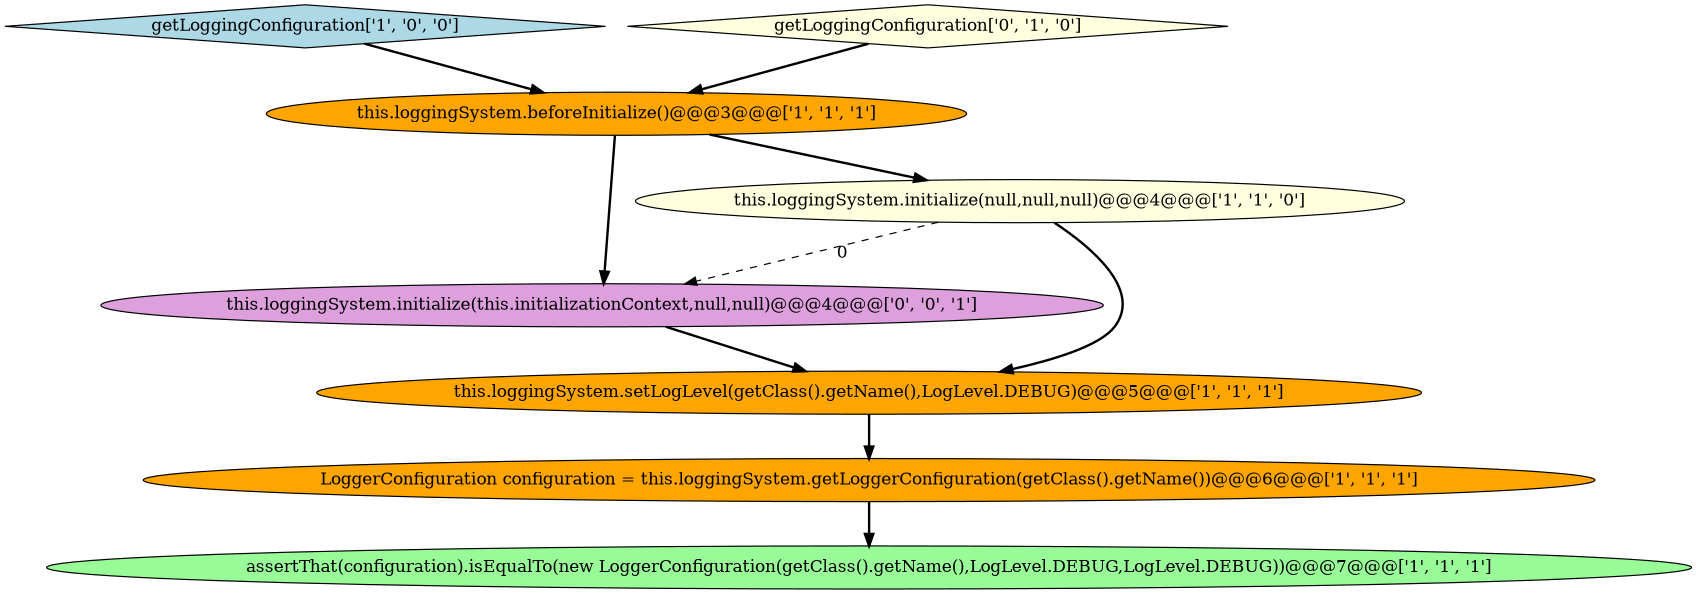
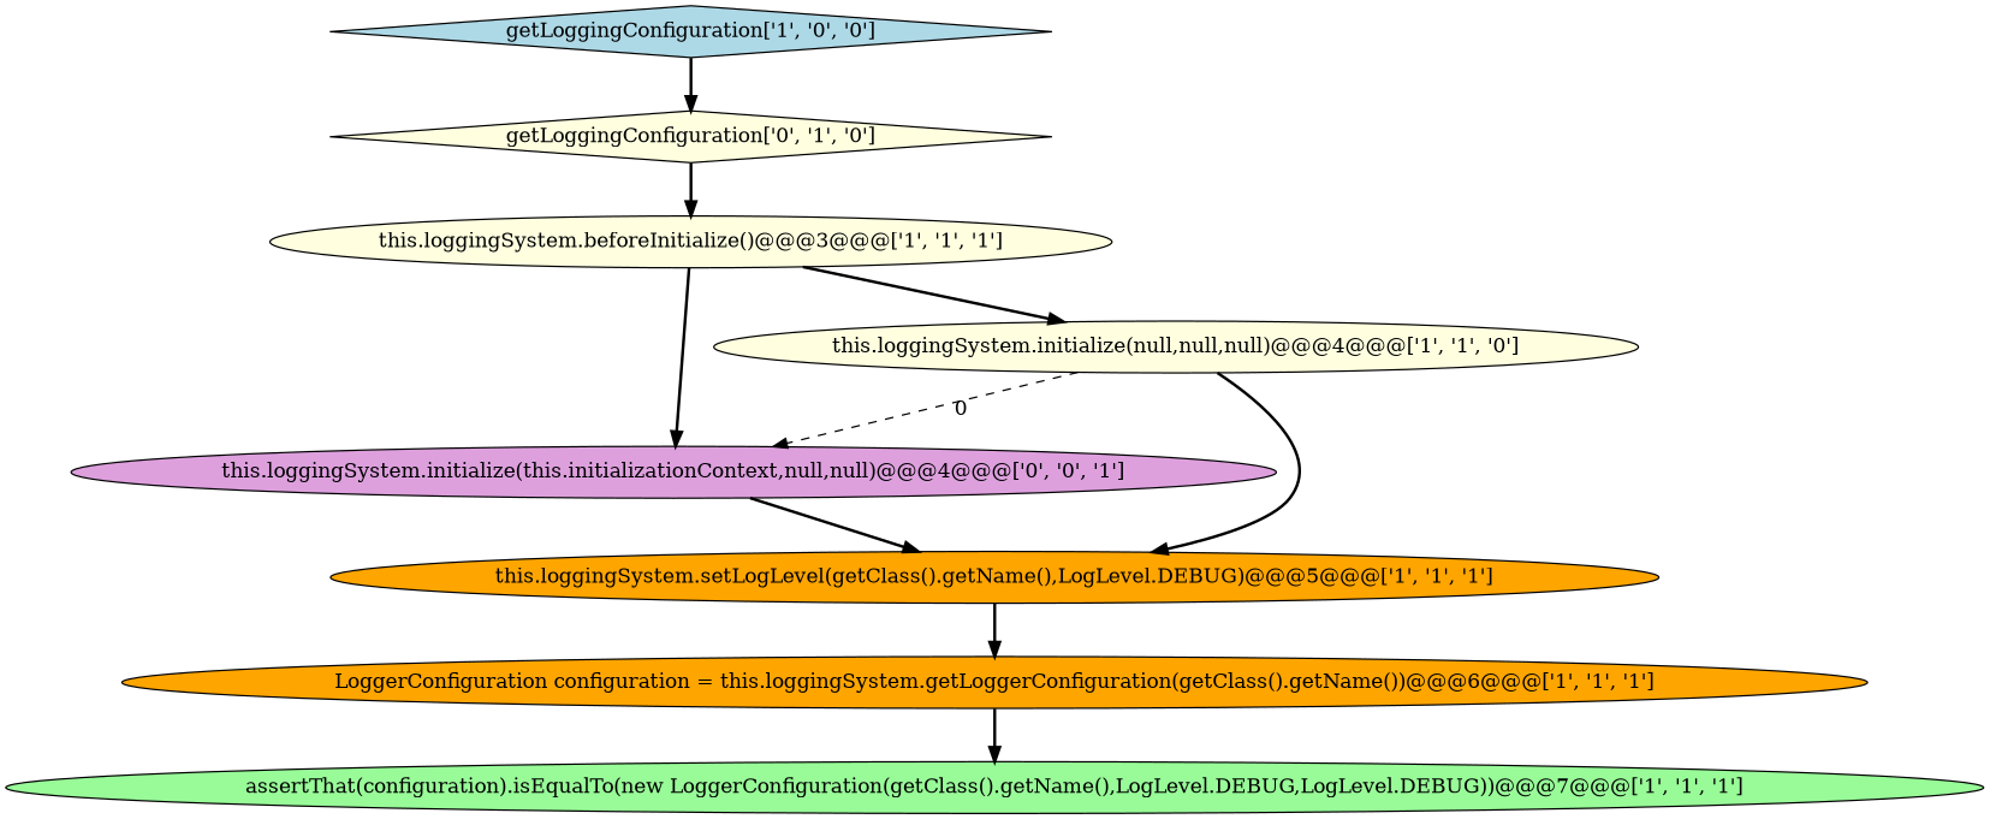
  digraph {
    node [fillcolor=orange shape=ellipse style=filled]
    edge [style=bold]
-   n1 [label="this.loggingSystem.beforeInitialize()@@@3@@@['1', '1', '1']"]
+   n1 [fillcolor=lightyellow label="this.loggingSystem.beforeInitialize()@@@3@@@['1', '1', '1']"]
    n2 [fillcolor=plum label="this.loggingSystem.initialize(this.initializationContext,null,null)@@@4@@@['0', '0', '1']"]
    n3 [fillcolor=lightyellow label="this.loggingSystem.initialize(null,null,null)@@@4@@@['1', '1', '0']"]
    n4 [label="this.loggingSystem.setLogLevel(getClass().getName(),LogLevel.DEBUG)@@@5@@@['1', '1', '1']"]
    n5 [fillcolor=lightblue label="getLoggingConfiguration['1', '0', '0']" shape=diamond]
    n6 [label="LoggerConfiguration configuration = this.loggingSystem.getLoggerConfiguration(getClass().getName())@@@6@@@['1', '1', '1']"]
    n7 [fillcolor=palegreen label="assertThat(configuration).isEqualTo(new LoggerConfiguration(getClass().getName(),LogLevel.DEBUG,LogLevel.DEBUG))@@@7@@@['1', '1', '1']"]
    n8 [fillcolor=lightyellow label="getLoggingConfiguration['0', '1', '0']" shape=diamond]
    n1 -> n2
    n1 -> n3
    n2 -> n4
    n3 -> n2 [label=0 style=dashed]
    n3 -> n4
    n4 -> n6
-   n5 -> n1
+   n5 -> n8
    n6 -> n7
    n8 -> n1
  }
